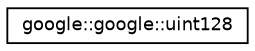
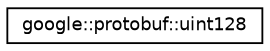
  digraph {
    rankdir=TB
-   n1 [color=black fillcolor=white fontname=Helvetica fontsize=10 height=0.2 label="google::google::uint128" shape=record style=filled width=0.4]
+   n1 [color=black fillcolor=white fontname=Helvetica fontsize=10 height=0.2 label="google::protobuf::uint128" shape=record style=filled width=0.4]
  }
